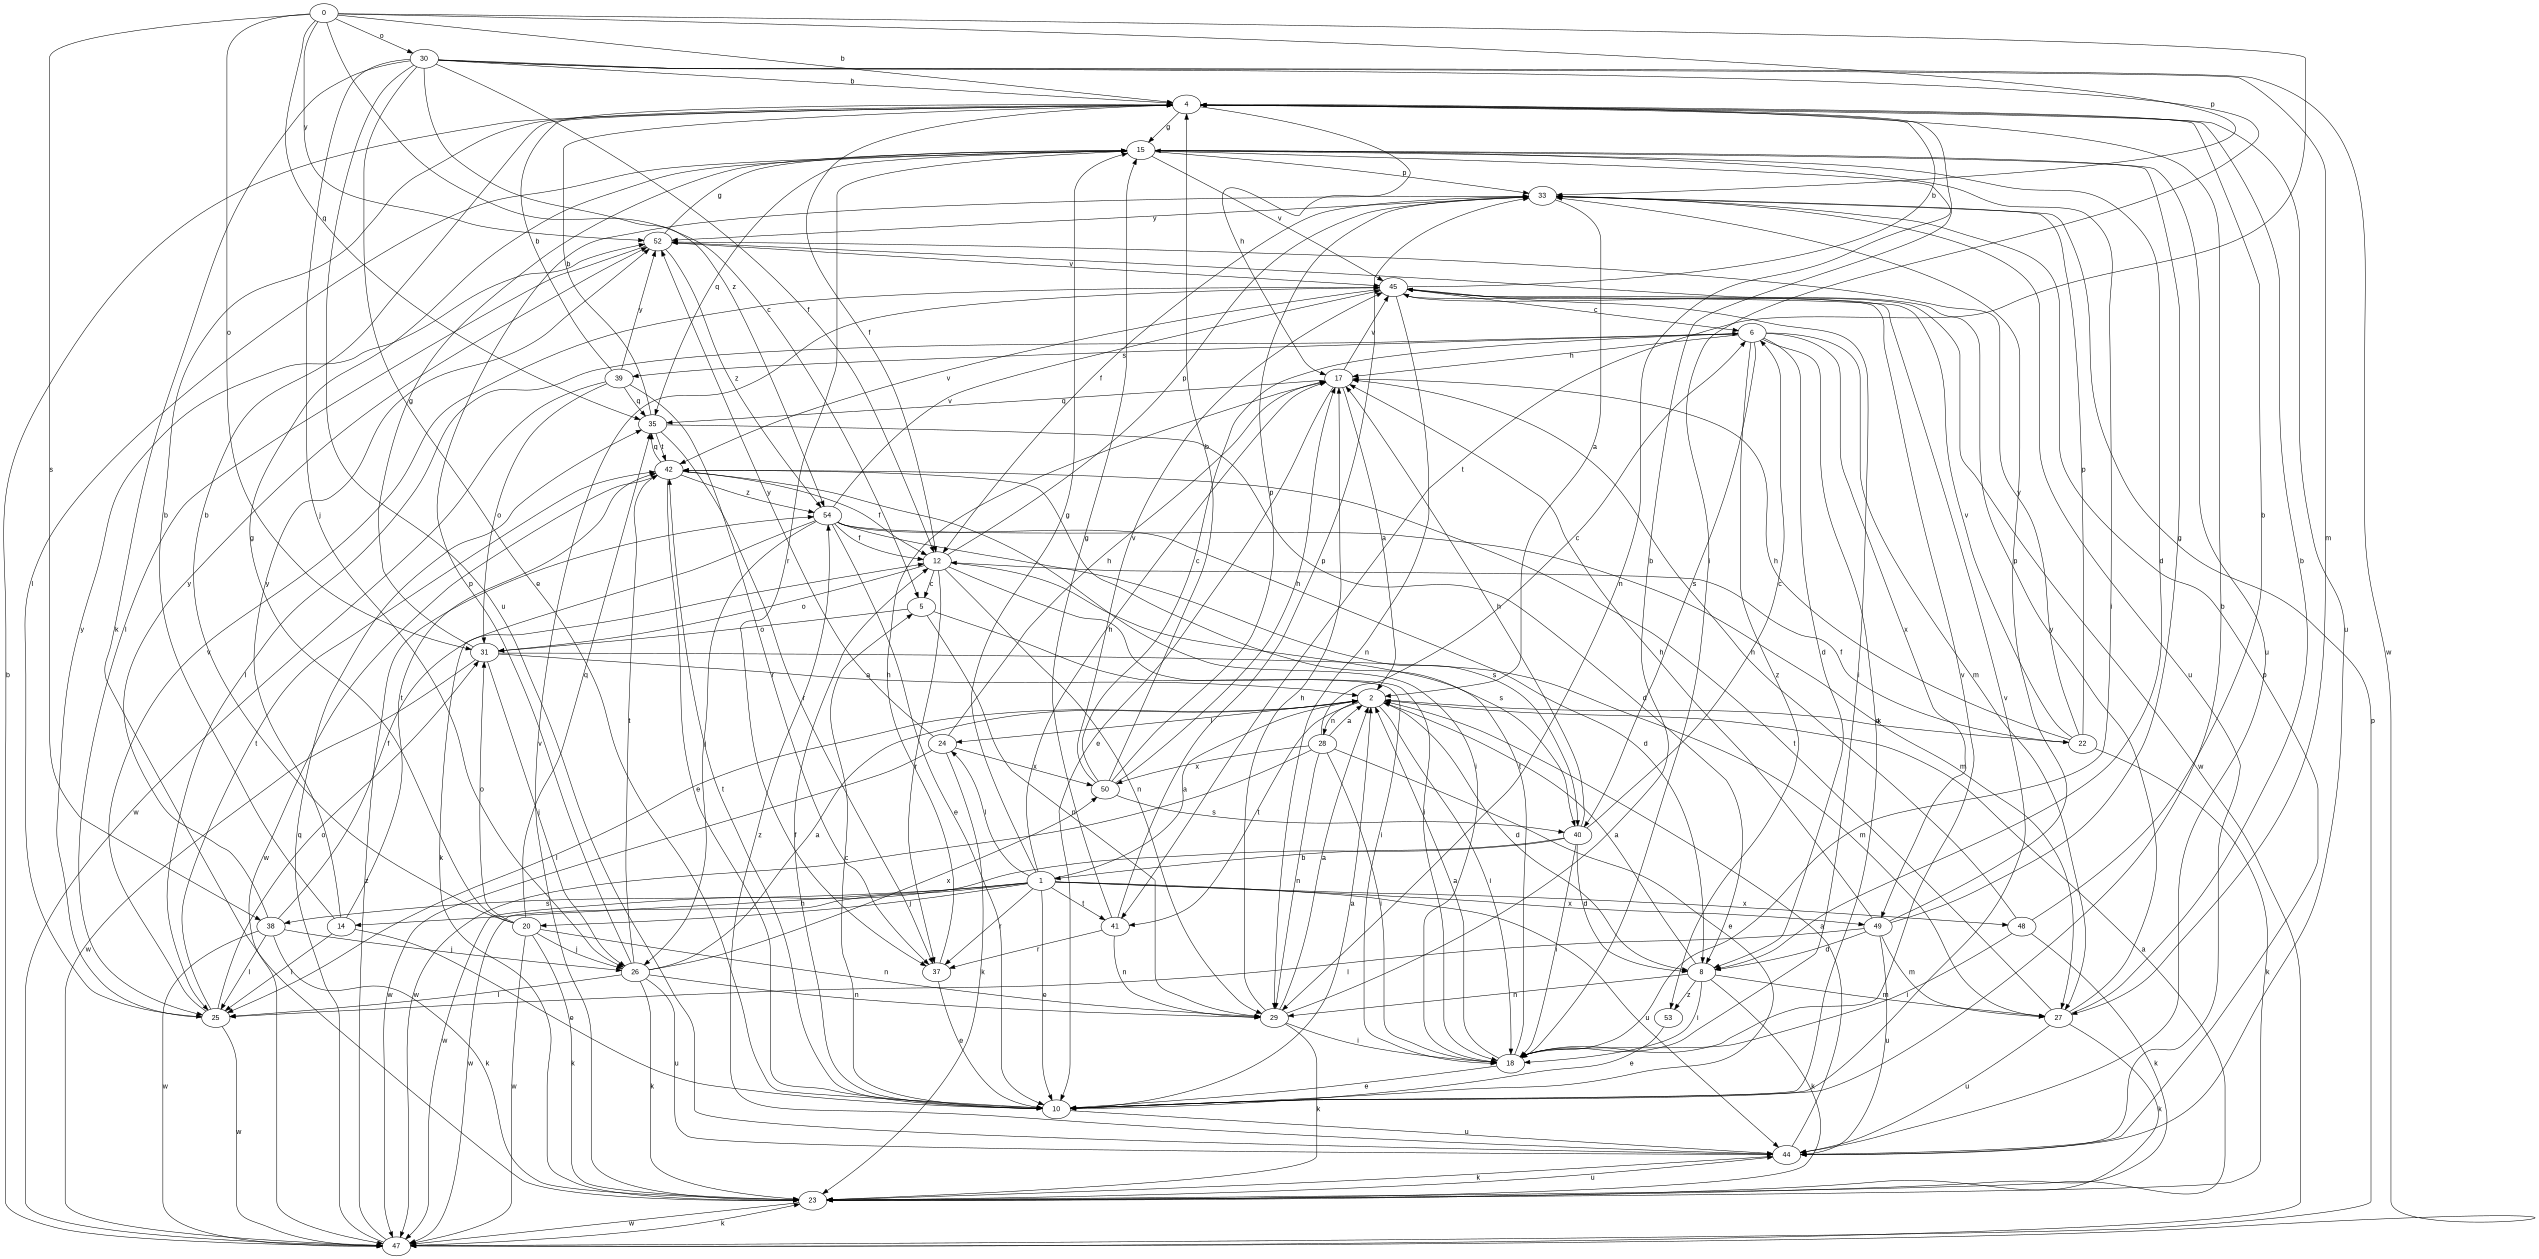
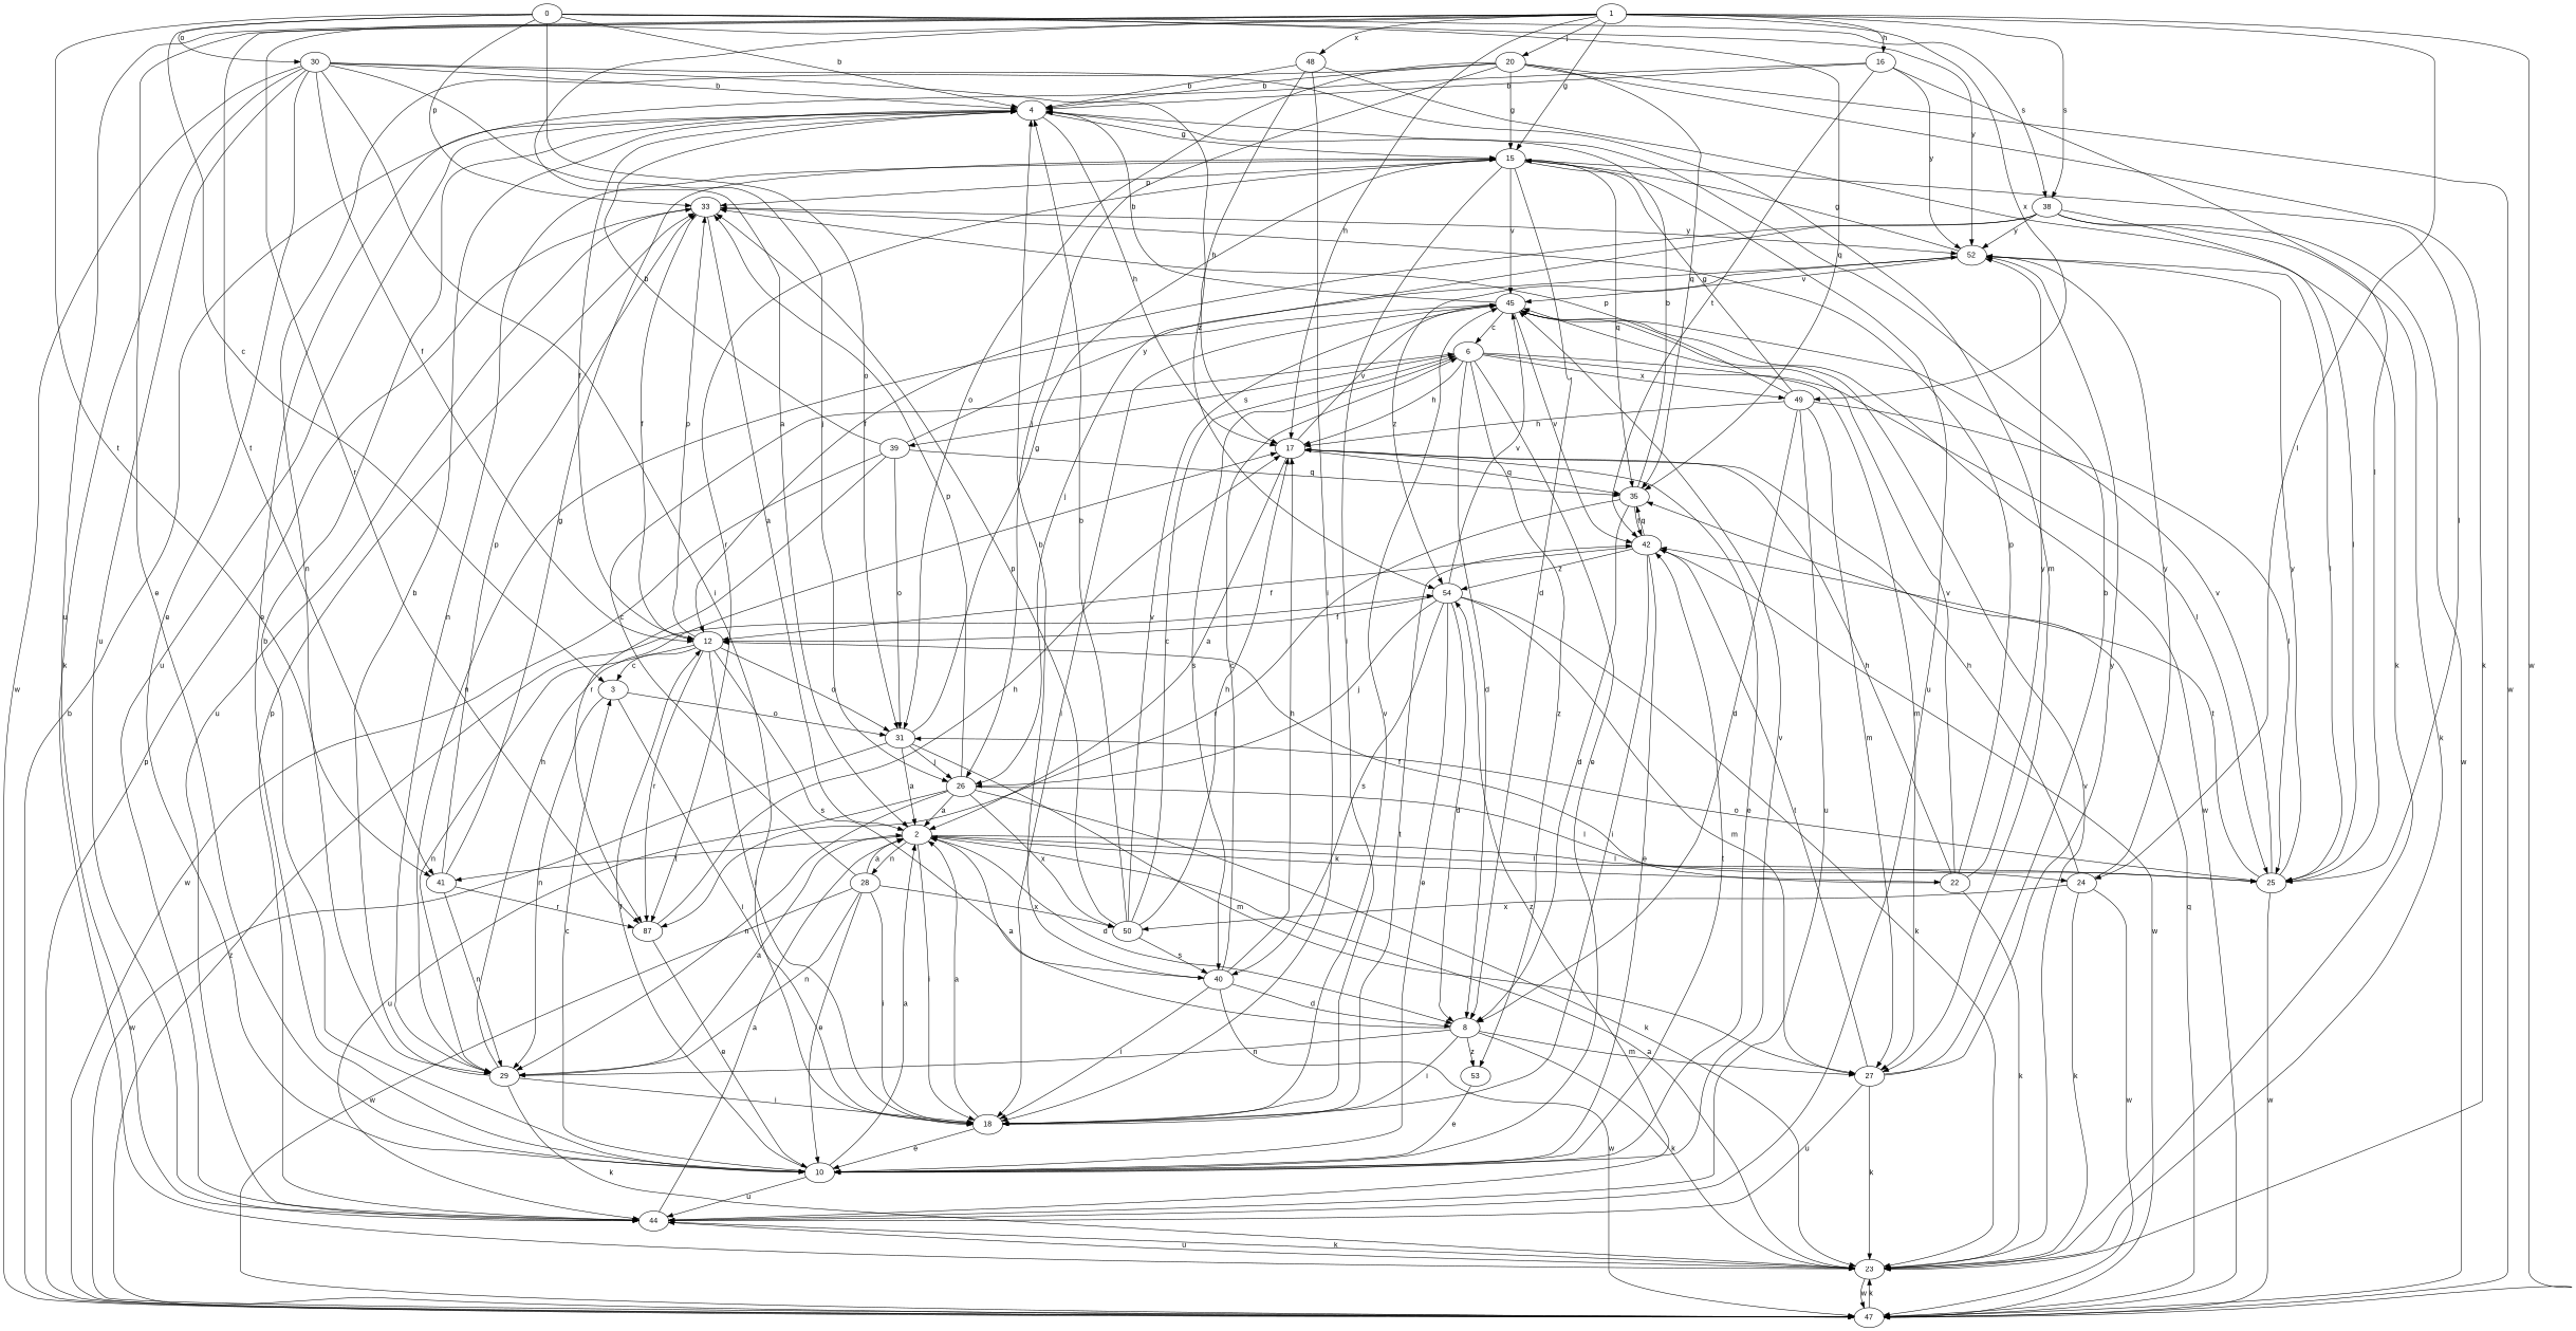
  strict digraph {
    fontname="Liberation Sans"
    node [fontname="Liberation Sans"]
    edge [fontname="Liberation Sans"]
    0
    4
-   5
+   5 [label=3]
    30
    31
    33
    35
    38
    41
    52
    15
    17
    44
    12
    18
    29
    10
    47
    27
    23
    n21 [label=26]
    54
    2
-   37
+   37 [label=87]
    8
    42
    25
    45
    1
-   16 [label=14]
+   16
    20
    24
    48
    49
    22
    28
    50
    53
    6
    40
    39
    0 -> 4 [label=b]
    0 -> 5 [label=c]
    0 -> 30 [label=o]
    0 -> 31 [label=o]
    0 -> 33 [label=p]
    0 -> 35 [label=q]
    0 -> 38 [label=s]
    0 -> 41 [label=t]
    0 -> 52 [label=y]
    4 -> 15 [label=g]
    4 -> 17 [label=h]
    4 -> 44 [label=u]
    4 -> 12 [label=f]
    5 -> 31 [label=o]
    5 -> 18 [label=i]
    5 -> 29 [label=n]
    30 -> 4 [label=b]
    30 -> 44 [label=u]
    30 -> 12 [label=f]
    30 -> 18 [label=i]
    30 -> 10 [label=e]
    30 -> 47 [label=w]
    30 -> 27 [label=m]
    30 -> 23 [label=k]
    30 -> n21 [label=j]
    30 -> 54 [label=z]
    31 -> 15 [label=g]
    31 -> 47 [label=w]
    31 -> 27 [label=m]
    31 -> n21 [label=j]
    31 -> 2 [label=a]
    33 -> 52 [label=y]
    33 -> 44 [label=u]
    33 -> 12 [label=f]
    33 -> 2 [label=a]
    35 -> 4 [label=b]
    35 -> 37 [label=r]
    35 -> 8 [label=d]
    35 -> 42 [label=t]
    38 -> 52 [label=y]
    38 -> 12 [label=f]
    38 -> 47 [label=w]
    38 -> 23 [label=k]
    38 -> n21 [label=j]
    38 -> 25 [label=l]
    41 -> 33 [label=p]
    41 -> 15 [label=g]
    41 -> 29 [label=n]
    41 -> 37 [label=r]
    52 -> 15 [label=g]
    52 -> 54 [label=z]
    52 -> 25 [label=l]
    52 -> 45 [label=v]
    15 -> 33 [label=p]
    15 -> 35 [label=q]
    15 -> 44 [label=u]
    15 -> 18 [label=i]
    15 -> 29 [label=n]
    15 -> 37 [label=r]
    15 -> 8 [label=d]
    15 -> 25 [label=l]
    15 -> 45 [label=v]
    17 -> 35 [label=q]
    17 -> 10 [label=e]
    17 -> 2 [label=a]
    17 -> 45 [label=v]
    44 -> 33 [label=p]
    44 -> 23 [label=k]
    44 -> 54 [label=z]
    44 -> 2 [label=a]
    12 -> 5 [label=c]
    12 -> 31 [label=o]
    12 -> 33 [label=p]
    12 -> 18 [label=i]
    12 -> 29 [label=n]
    12 -> 37 [label=r]
    12 -> 40 [label=s]
    18 -> 10 [label=e]
    18 -> 2 [label=a]
    18 -> 42 [label=t]
    18 -> 45 [label=v]
    29 -> 4 [label=b]
    29 -> 17 [label=h]
    29 -> 18 [label=i]
    29 -> 23 [label=k]
    29 -> 2 [label=a]
    10 -> 4 [label=b]
    10 -> 5 [label=c]
    10 -> 44 [label=u]
    10 -> 12 [label=f]
    10 -> 2 [label=a]
    10 -> 42 [label=t]
    10 -> 45 [label=v]
    47 -> 4 [label=b]
    47 -> 33 [label=p]
    47 -> 35 [label=q]
    47 -> 23 [label=k]
    47 -> 54 [label=z]
    27 -> 4 [label=b]
    27 -> 52 [label=y]
    27 -> 44 [label=u]
    27 -> 23 [label=k]
    27 -> 42 [label=t]
    23 -> 44 [label=u]
    23 -> 47 [label=w]
    23 -> 2 [label=a]
    23 -> 45 [label=v]
    n21 -> 33 [label=p]
    n21 -> 44 [label=u]
    n21 -> 29 [label=n]
    n21 -> 23 [label=k]
    n21 -> 2 [label=a]
-   n21 -> 42 [label=t]
    n21 -> 25 [label=l]
    n21 -> 50 [label=x]
    54 -> 12 [label=f]
    54 -> 10 [label=e]
    54 -> 27 [label=m]
    54 -> 23 [label=k]
    54 -> n21 [label=j]
    54 -> 8 [label=d]
    54 -> 45 [label=v]
    54 -> 40 [label=s]
    2 -> 41 [label=t]
    2 -> 18 [label=i]
    2 -> 8 [label=d]
    2 -> 25 [label=l]
    2 -> 24 [label=l]
    2 -> 22 [label=k]
    2 -> 28 [label=n]
    37 -> 17 [label=h]
    37 -> 10 [label=e]
    8 -> 18 [label=i]
    8 -> 29 [label=n]
    8 -> 27 [label=m]
    8 -> 23 [label=k]
    8 -> 2 [label=a]
    8 -> 53 [label=z]
    42 -> 35 [label=q]
    42 -> 12 [label=f]
    42 -> 18 [label=i]
    42 -> 10 [label=e]
    42 -> 47 [label=w]
    42 -> 54 [label=z]
    25 -> 31 [label=o]
    25 -> 52 [label=y]
    25 -> 47 [label=w]
    25 -> 42 [label=t]
    25 -> 45 [label=v]
    45 -> 4 [label=b]
    45 -> 18 [label=i]
    45 -> 29 [label=n]
    45 -> 47 [label=w]
    45 -> 42 [label=v]
    45 -> 6 [label=c]
    1 -> 38 [label=s]
    1 -> 41 [label=t]
    1 -> 15 [label=g]
    1 -> 17 [label=h]
    1 -> 44 [label=u]
    1 -> 10 [label=e]
    1 -> 47 [label=w]
    1 -> 2 [label=a]
    1 -> 37 [label=r]
    1 -> 16 [label=h]
    1 -> 20 [label=j]
    1 -> 24 [label=l]
    1 -> 48 [label=x]
    1 -> 49 [label=x]
    16 -> 4 [label=b]
    16 -> 52 [label=y]
    16 -> 10 [label=e]
    16 -> 42 [label=t]
    16 -> 25 [label=l]
    20 -> 4 [label=b]
    20 -> 31 [label=o]
    20 -> 35 [label=q]
    20 -> 15 [label=g]
    20 -> 29 [label=n]
    20 -> 47 [label=w]
    20 -> 23 [label=k]
    20 -> n21 [label=j]
    24 -> 52 [label=y]
    24 -> 17 [label=h]
    24 -> 47 [label=w]
    24 -> 23 [label=k]
    24 -> 50 [label=x]
    48 -> 4 [label=b]
    48 -> 17 [label=h]
    48 -> 18 [label=i]
    48 -> 23 [label=k]
    49 -> 33 [label=p]
    49 -> 15 [label=g]
    49 -> 17 [label=h]
    49 -> 44 [label=u]
    49 -> 27 [label=m]
    49 -> 8 [label=d]
    49 -> 25 [label=l]
    22 -> 33 [label=p]
    22 -> 52 [label=y]
    22 -> 17 [label=h]
    22 -> 12 [label=f]
    22 -> 23 [label=k]
    22 -> 45 [label=v]
    28 -> 18 [label=i]
    28 -> 29 [label=n]
    28 -> 10 [label=e]
    28 -> 47 [label=w]
    28 -> 2 [label=a]
    28 -> 50 [label=x]
    28 -> 6 [label=c]
    50 -> 4 [label=b]
    50 -> 33 [label=p]
    50 -> 17 [label=h]
    50 -> 45 [label=v]
    50 -> 6 [label=c]
    50 -> 40 [label=s]
    53 -> 10 [label=e]
    6 -> 17 [label=h]
    6 -> 10 [label=e]
    6 -> 27 [label=m]
    6 -> 8 [label=d]
    6 -> 25 [label=l]
    6 -> 49 [label=x]
    6 -> 53 [label=z]
    6 -> 40 [label=s]
    6 -> 39 [label=s]
-   40 -> 1 [label=b]
+   40 -> 4 [label=b]
    40 -> 17 [label=h]
    40 -> 18 [label=i]
    40 -> 47 [label=w]
    40 -> 8 [label=d]
    40 -> 6 [label=c]
    39 -> 4 [label=b]
    39 -> 31 [label=o]
    39 -> 35 [label=q]
    39 -> 52 [label=y]
    39 -> 47 [label=w]
    39 -> 37 [label=r]
  }
